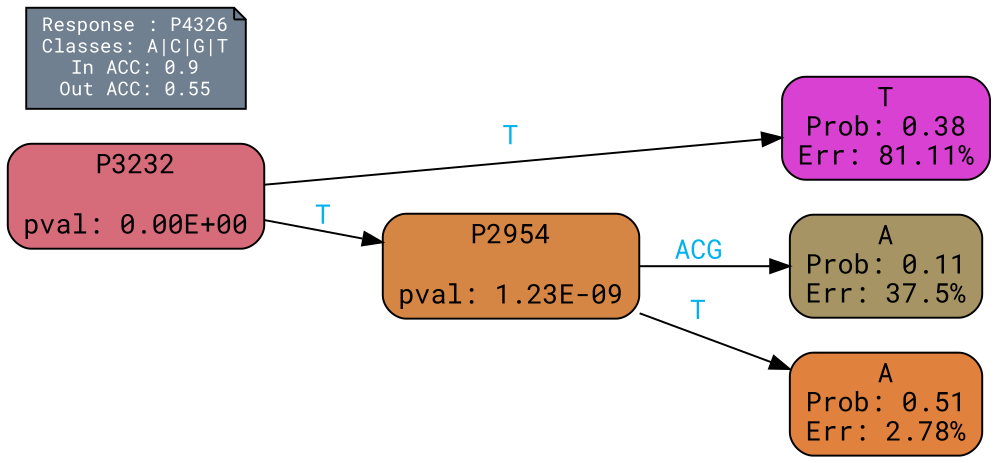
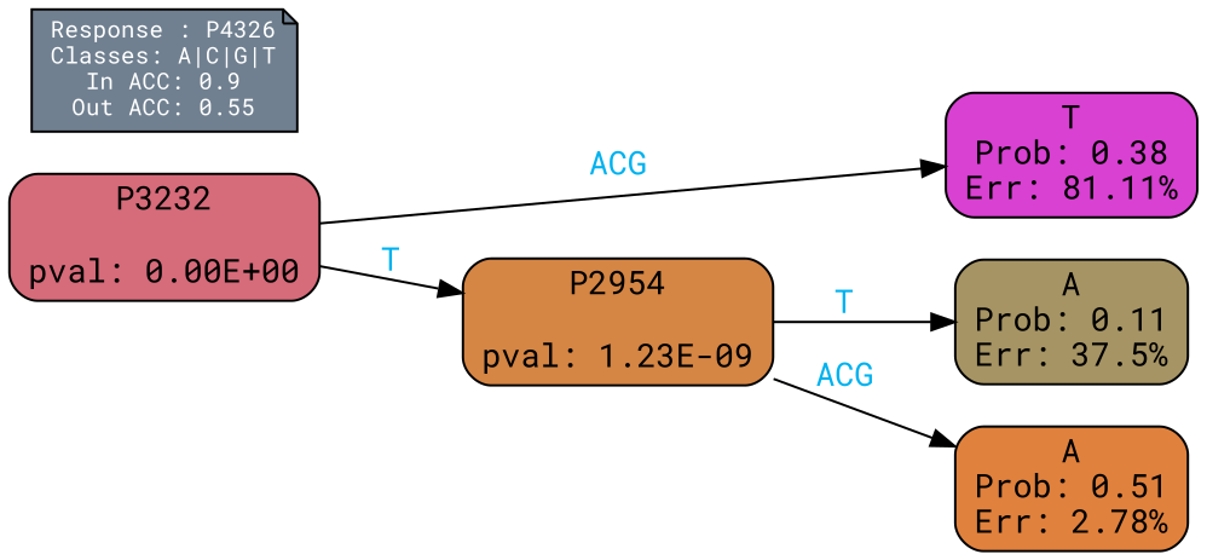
  digraph {
    fontname="Roboto Mono"
    rankdir=LR
    ranksep=equally
    splines=polylines
    node [color=black fontname="Roboto Mono" shape=box style="filled, rounded"]
    edge [fontcolor=deepskyblue2 fontname="Roboto Mono"]
    n1 [fillcolor="#a69464" label="A\nProb: 0.11\nErr: 37.5%"]
    n2 [fillcolor="#e0813d" label="A\nProb: 0.51\nErr: 2.78%"]
    n3 [fillcolor="#d841d1" label="T\nProb: 0.38\nErr: 81.11%"]
    n4 [align=left fillcolor=slategray fontcolor=white fontsize=10 label="Response : P4326\nClasses: A|C|G|T\nIn ACC: 0.9\nOut ACC: 0.55\n" shape=note style=filled]
    n5 [fillcolor="#d66b7a" label="P3232\n\npval: 0.00E+00"]
    n6 [fillcolor="#d58544" label="P2954\n\npval: 1.23E-09"]
    subgraph sub_1 {
      rank=same
      n1
      n2
      n3
    }
    subgraph sub_2 {
      rank=same
      n4
      n5
    }
-   n5 -> n3 [label=T]
+   n5 -> n3 [label=ACG]
    n5 -> n6 [label=T]
-   n6 -> n1 [label=ACG]
-   n6 -> n2 [label=T]
+   n6 -> n1 [label=T]
+   n6 -> n2 [label=ACG]
  }
